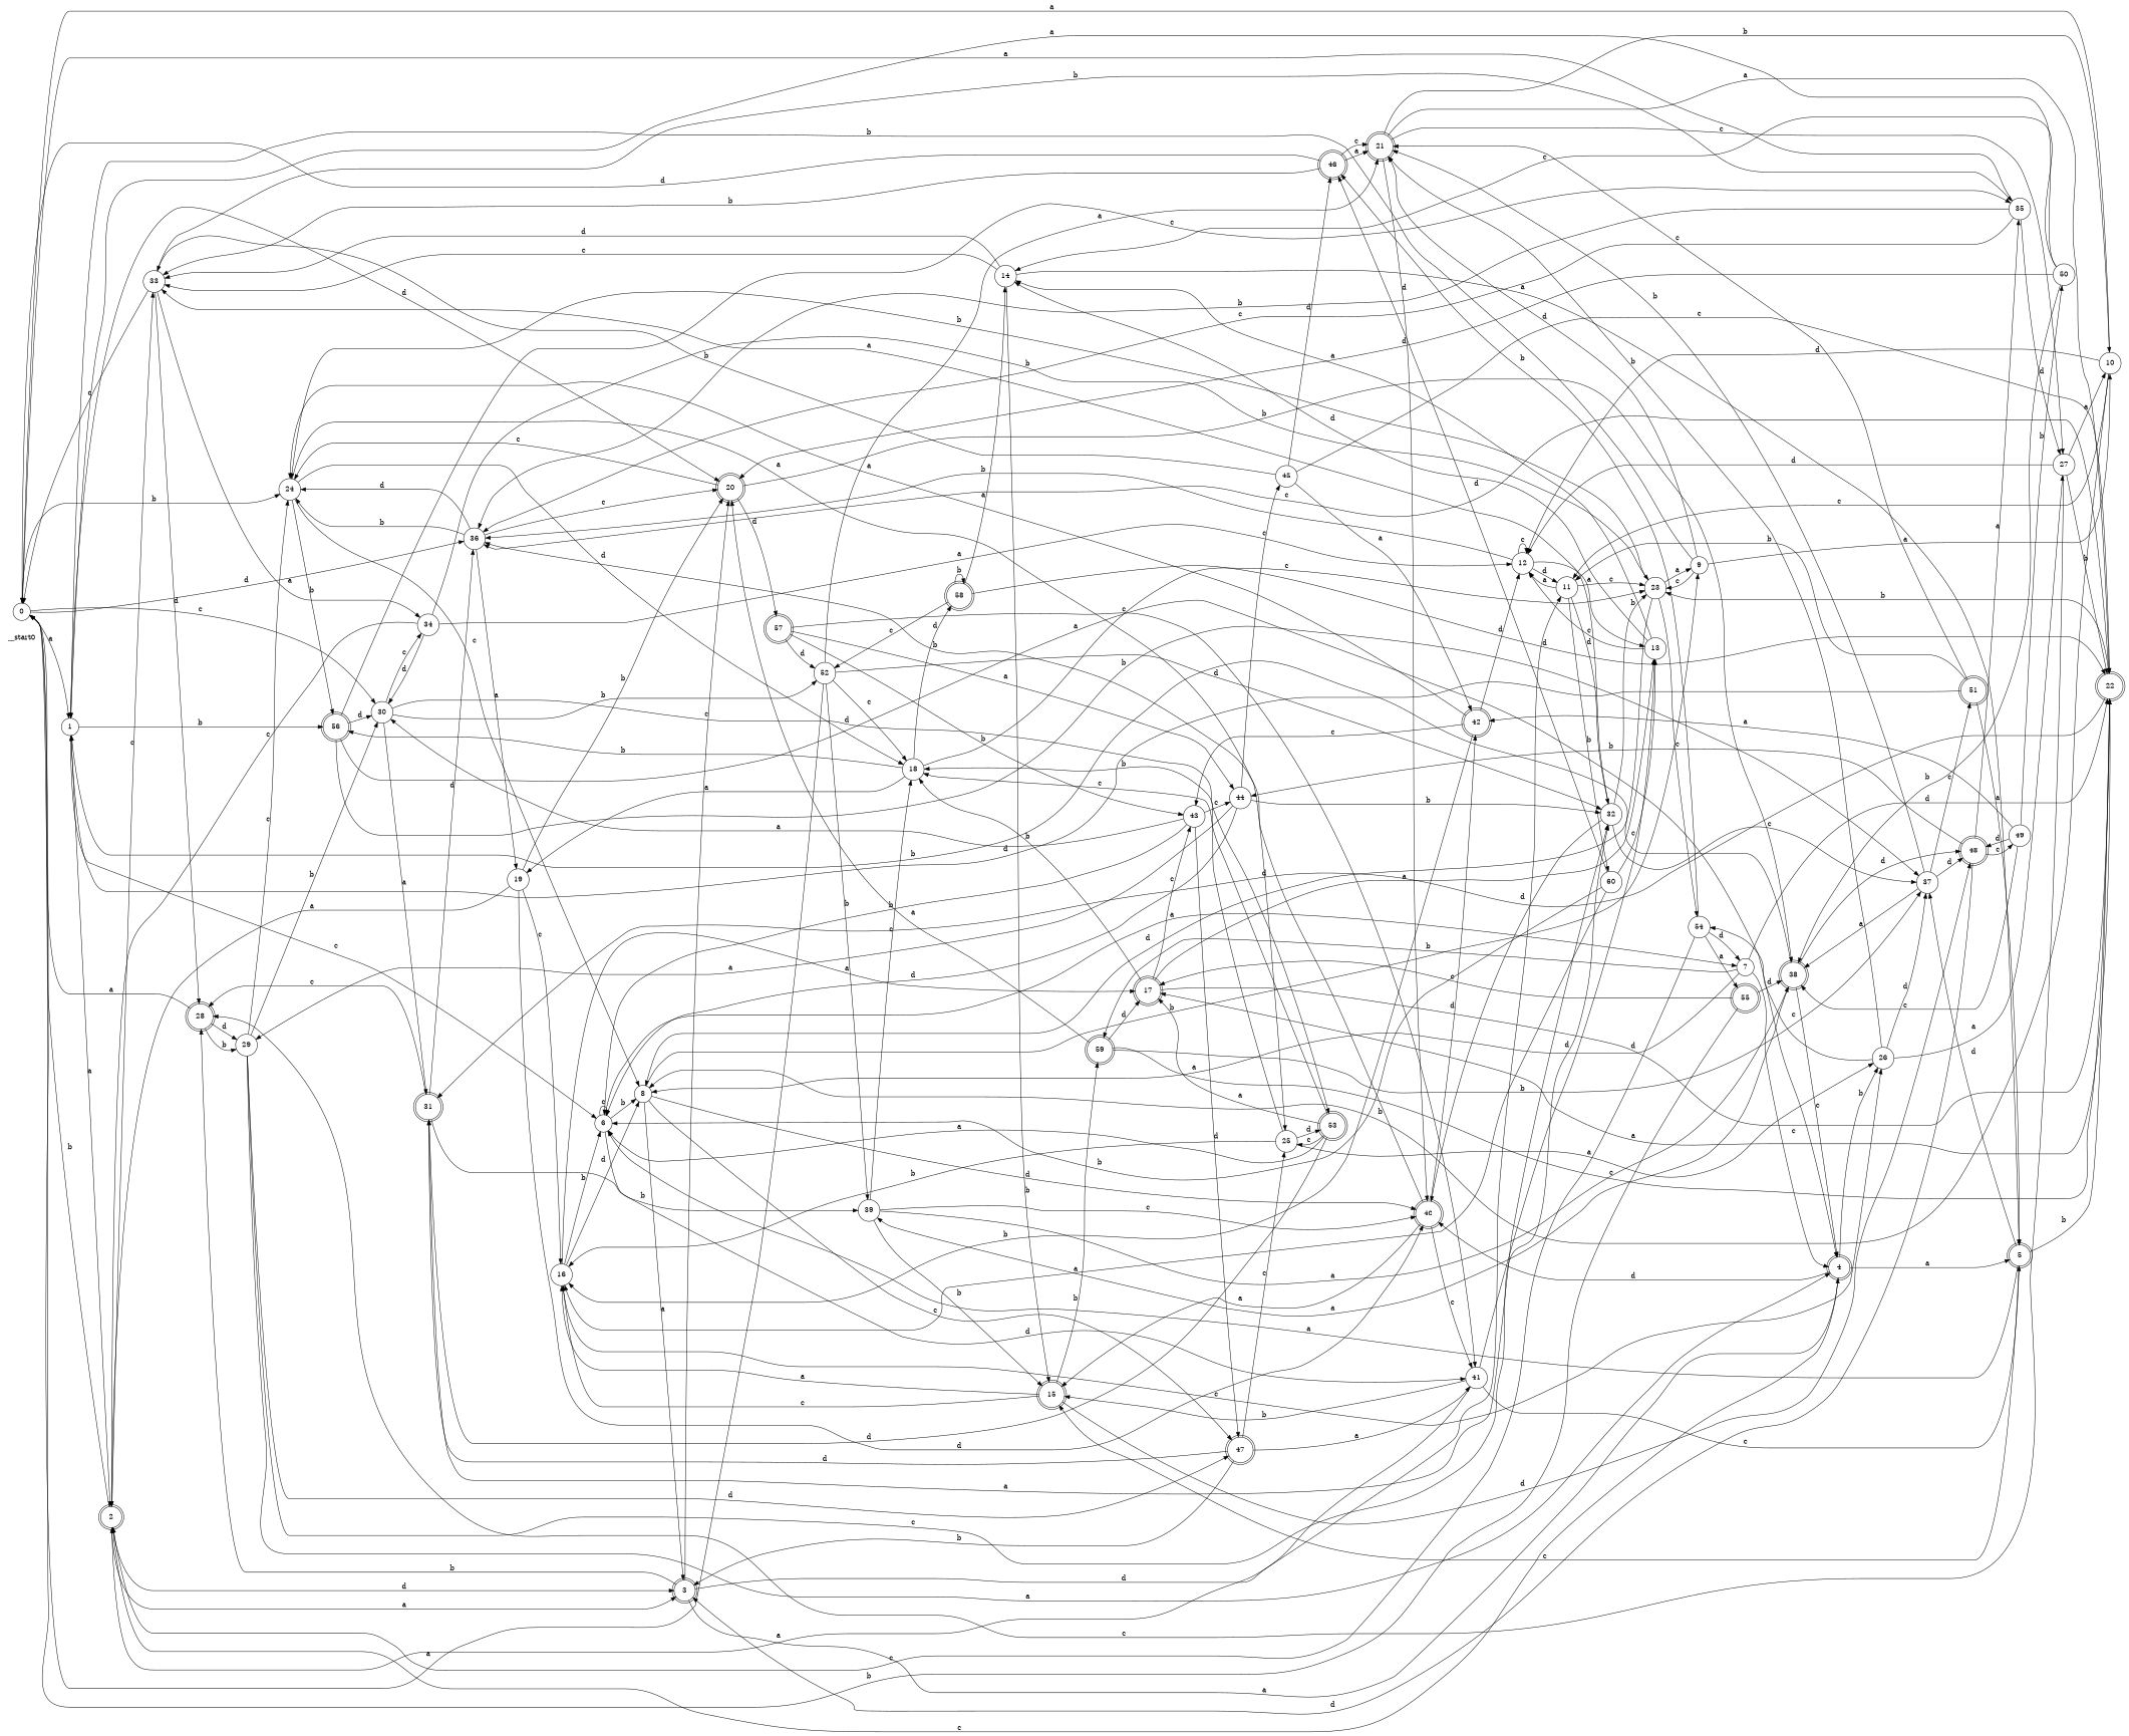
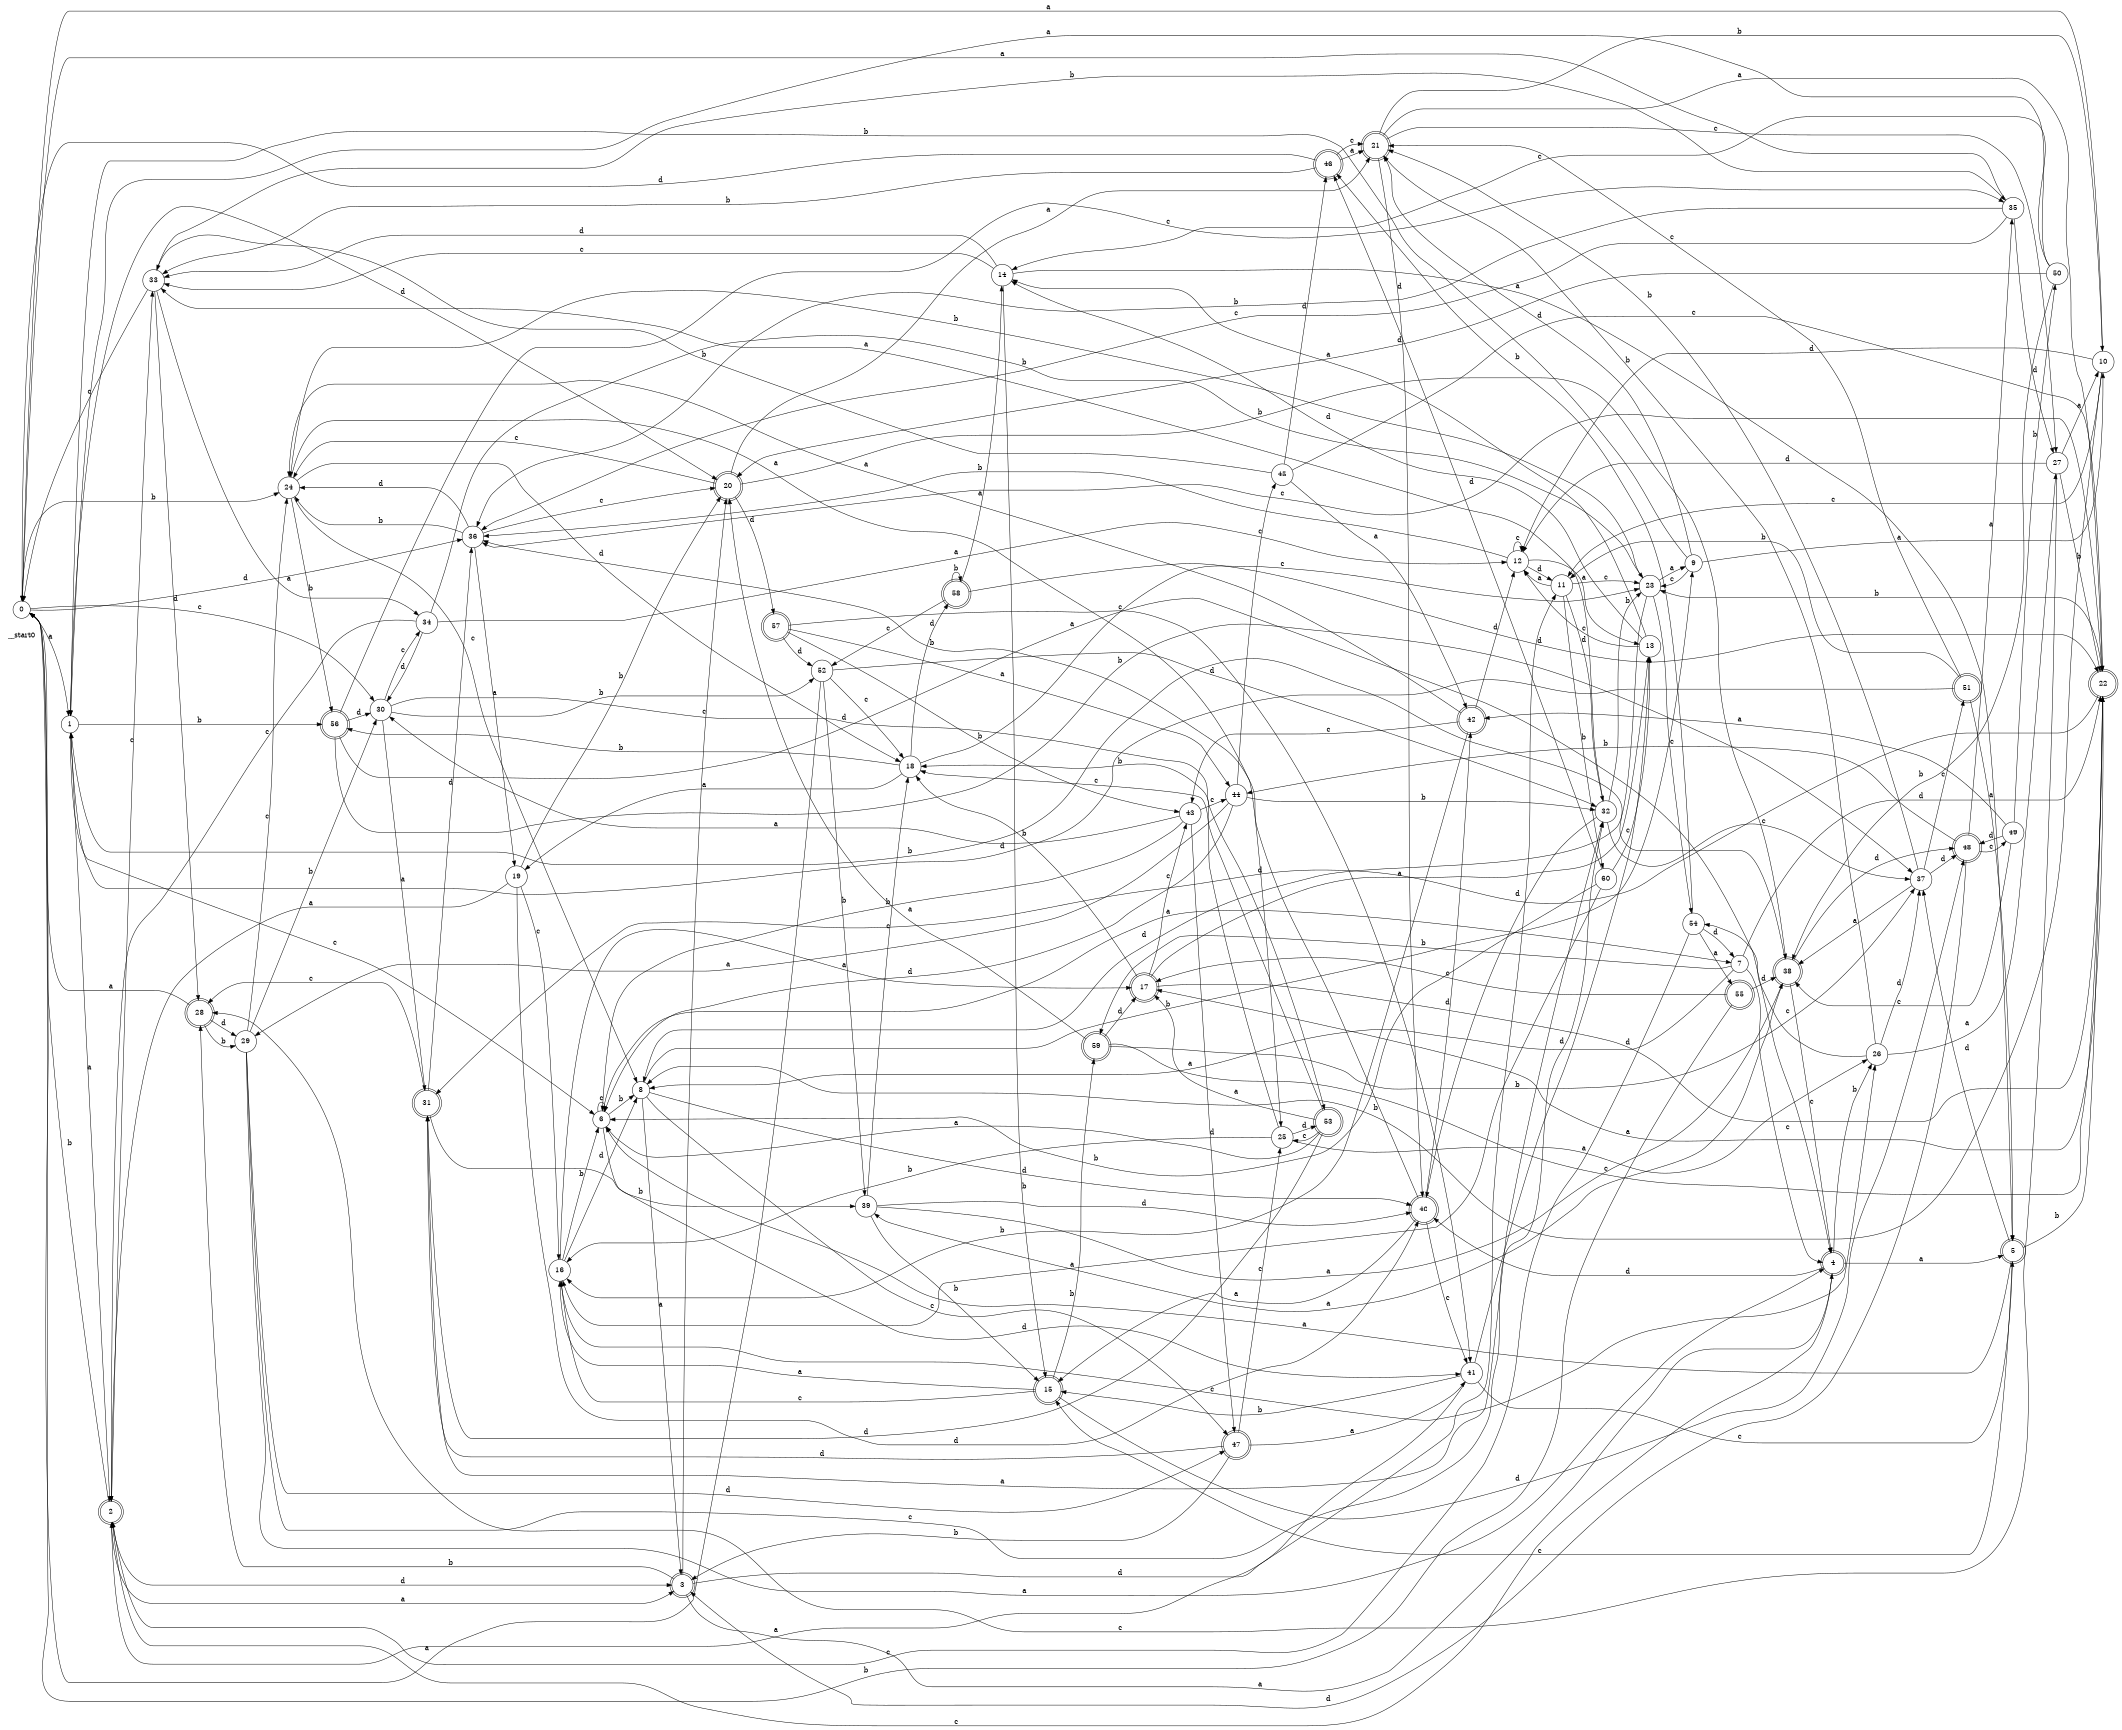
  digraph {
    rankdir=LR
    node [shape=circle color=black fillcolor=white style=filled]
    __start0 [shape=none color="" fillcolor="" style=""]
    n2 [label=0]
    n3 [label=1]
    n4 [label=24]
    n5 [label=30]
    n6 [label=36]
    n7 [label=2 shape=doublecircle style="rounded,filled"]
    n8 [label=6]
    n9 [label=20 shape=doublecircle style="rounded,filled"]
    n10 [label=56 shape=doublecircle style="rounded,filled"]
    n11 [label=8]
    n12 [label=18]
    n13 [label=25]
    n14 [label=31 shape=doublecircle style="rounded,filled"]
    n15 [label=53 shape=doublecircle style="rounded,filled"]
    n16 [label=34]
    n17 [label=52]
    n18 [label=19]
    n19 [label=3 shape=doublecircle style="rounded,filled"]
    n20 [label=33]
    n21 [label=7]
    n22 [label=41]
    n23 [label=21 shape=doublecircle style="rounded,filled"]
    n24 [label=38 shape=doublecircle style="rounded,filled"]
    n25 [label=57 shape=doublecircle style="rounded,filled"]
    n26 [label=4 shape=doublecircle style="rounded,filled"]
    n27 [label=37]
    n28 [label=35]
    n29 [label=11]
    n30 [label=28 shape=doublecircle style="rounded,filled"]
    n31 [label=5 shape=doublecircle style="rounded,filled"]
    n32 [label=26]
    n33 [label=40 shape=doublecircle style="rounded,filled"]
    n34 [label=23]
    n35 [label=12]
    n36 [label=32]
    n37 [label=60]
    n38 [label=29]
    n39 [label=15 shape=doublecircle style="rounded,filled"]
    n40 [label=22 shape=doublecircle style="rounded,filled"]
    n41 [label=27]
    n42 [label=54]
    n43 [label=10]
    n44 [label=42 shape=doublecircle style="rounded,filled"]
    n45 [label=59 shape=doublecircle style="rounded,filled"]
    n46 [label=16]
    n47 [label=48 shape=doublecircle style="rounded,filled"]
    n48 [label=17 shape=doublecircle style="rounded,filled"]
    n49 [label=51 shape=doublecircle style="rounded,filled"]
    n50 [label=9]
    n51 [label=47 shape=doublecircle style="rounded,filled"]
    n52 [label=13]
    n53 [label=46 shape=doublecircle style="rounded,filled"]
    n54 [label=14]
    n55 [label=44]
    n56 [label=49]
    n57 [label=43]
    n58 [label=58 shape=doublecircle style="rounded,filled"]
    n59 [label=39]
    n60 [label=55 shape=doublecircle style="rounded,filled"]
    n61 [label=45]
    n62 [label=50]
    n2 -> n3 [label=a]
    n2 -> n4 [label=b]
    n2 -> n5 [label=c]
    n2 -> n6 [label=d]
    n3 -> n7 [label=a]
    n3 -> n8 [label=c]
    n3 -> n9 [label=d]
    n3 -> n10 [label=b]
    n4 -> n10 [label=b]
    n4 -> n11 [label=c]
    n4 -> n12 [label=d]
    n4 -> n13 [label=a]
    n5 -> n14 [label=a]
    n5 -> n15 [label=d]
    n5 -> n16 [label=c]
    n5 -> n17 [label=b]
    n6 -> n4 [label=b]
    n6 -> n4 [label=d]
    n6 -> n9 [label=c]
    n6 -> n18 [label=a]
    n7 -> n2 [label=b]
    n7 -> n19 [label=a]
    n7 -> n19 [label=d]
    n7 -> n20 [label=c]
    n8 -> n8 [label=c]
    n8 -> n11 [label=b]
    n8 -> n21 [label=a]
    n8 -> n22 [label=d]
    n9 -> n4 [label=c]
-   n17 -> n23 [label=a]
+   n9 -> n23 [label=a]
    n9 -> n24 [label=b]
    n9 -> n25 [label=d]
    n10 -> n5 [label=d]
    n10 -> n26 [label=a]
    n10 -> n27 [label=b]
    n10 -> n28 [label=c]
    n11 -> n19 [label=a]
    n11 -> n33 [label=d]
    n11 -> n50 [label=b]
    n11 -> n51 [label=c]
    n12 -> n10 [label=b]
    n12 -> n18 [label=a]
    n12 -> n34 [label=c]
    n12 -> n58 [label=d]
    n13 -> n12 [label=c]
    n13 -> n15 [label=d]
    n13 -> n32 [label=a]
    n13 -> n46 [label=b]
    n14 -> n6 [label=d]
    n14 -> n30 [label=c]
    n14 -> n36 [label=a]
    n14 -> n59 [label=b]
    n15 -> n8 [label=a]
    n15 -> n12 [label=b]
    n15 -> n13 [label=c]
    n15 -> n14 [label=d]
    n15 -> n48 [label=a]
    n16 -> n5 [label=d]
    n16 -> n7 [label=c]
    n16 -> n34 [label=b]
    n16 -> n35 [label=a]
    n17 -> n2 [label=a]
    n17 -> n12 [label=c]
    n17 -> n36 [label=d]
    n17 -> n59 [label=b]
    n18 -> n7 [label=a]
    n18 -> n9 [label=b]
    n18 -> n33 [label=d]
    n18 -> n46 [label=c]
    n19 -> n9 [label=c]
    n19 -> n26 [label=a]
    n19 -> n29 [label=d]
    n19 -> n30 [label=b]
    n20 -> n2 [label=c]
    n20 -> n16 [label=a]
    n20 -> n28 [label=b]
    n20 -> n30 [label=d]
    n21 -> n11 [label=a]
    n21 -> n26 [label=c]
    n21 -> n40 [label=d]
    n21 -> n45 [label=b]
    n22 -> n7 [label=a]
    n22 -> n31 [label=c]
    n22 -> n39 [label=b]
    n22 -> n52 [label=d]
    n23 -> n33 [label=d]
    n23 -> n40 [label=a]
    n23 -> n41 [label=c]
    n23 -> n43 [label=b]
    n24 -> n3 [label=b]
    n24 -> n26 [label=c]
    n24 -> n47 [label=d]
    n24 -> n59 [label=a]
    n25 -> n17 [label=d]
    n25 -> n22 [label=c]
    n25 -> n55 [label=a]
    n25 -> n57 [label=b]
    n26 -> n7 [label=c]
    n26 -> n31 [label=a]
    n26 -> n32 [label=b]
    n26 -> n33 [label=d]
    n27 -> n23 [label=b]
    n27 -> n24 [label=a]
    n27 -> n47 [label=d]
    n27 -> n49 [label=c]
    n28 -> n2 [label=a]
    n28 -> n6 [label=b]
    n28 -> n6 [label=c]
    n28 -> n41 [label=d]
    n29 -> n34 [label=c]
    n29 -> n35 [label=a]
    n29 -> n36 [label=d]
    n29 -> n37 [label=b]
    n30 -> n2 [label=a]
    n30 -> n38 [label=b]
    n30 -> n38 [label=d]
    n31 -> n8 [label=a]
    n31 -> n27 [label=d]
    n31 -> n39 [label=c]
    n31 -> n40 [label=b]
    n32 -> n23 [label=b]
    n32 -> n27 [label=d]
    n32 -> n41 [label=a]
    n32 -> n42 [label=c]
    n33 -> n6 [label=b]
    n33 -> n22 [label=c]
    n33 -> n39 [label=a]
    n33 -> n44 [label=d]
    n34 -> n4 [label=b]
    n34 -> n11 [label=d]
    n34 -> n42 [label=c]
    n34 -> n50 [label=a]
    n35 -> n6 [label=b]
    n35 -> n29 [label=d]
    n35 -> n35 [label=c]
    n35 -> n52 [label=a]
    n36 -> n20 [label=a]
    n36 -> n27 [label=c]
    n36 -> n33 [label=d]
    n36 -> n34 [label=b]
    n37 -> n8 [label=b]
    n37 -> n46 [label=a]
    n37 -> n52 [label=c]
    n37 -> n53 [label=d]
    n38 -> n4 [label=c]
    n38 -> n5 [label=b]
    n38 -> n26 [label=a]
    n38 -> n36 [label=c]
    n38 -> n51 [label=d]
    n39 -> n45 [label=b]
    n39 -> n46 [label=a]
    n39 -> n46 [label=c]
    n39 -> n47 [label=d]
    n40 -> n6 [label=c]
    n40 -> n14 [label=d]
    n40 -> n34 [label=b]
    n40 -> n48 [label=a]
    n41 -> n30 [label=c]
    n41 -> n35 [label=d]
    n41 -> n40 [label=b]
    n41 -> n43 [label=a]
    n42 -> n7 [label=c]
    n42 -> n21 [label=d]
    n42 -> n53 [label=b]
    n42 -> n60 [label=a]
    n43 -> n2 [label=a]
    n43 -> n11 [label=b]
    n43 -> n29 [label=c]
    n43 -> n35 [label=d]
    n44 -> n4 [label=a]
    n44 -> n35 [label=d]
    n44 -> n46 [label=b]
    n44 -> n57 [label=c]
    n45 -> n9 [label=a]
    n45 -> n27 [label=b]
    n45 -> n40 [label=c]
    n45 -> n48 [label=d]
    n46 -> n8 [label=b]
    n46 -> n11 [label=d]
    n46 -> n32 [label=c]
    n46 -> n48 [label=a]
    n47 -> n19 [label=d]
    n47 -> n28 [label=a]
    n47 -> n55 [label=b]
    n47 -> n56 [label=c]
    n48 -> n12 [label=b]
    n48 -> n40 [label=d]
    n48 -> n52 [label=a]
    n48 -> n57 [label=c]
    n49 -> n3 [label=d]
    n49 -> n23 [label=c]
    n49 -> n29 [label=b]
    n49 -> n31 [label=a]
    n50 -> n3 [label=b]
    n50 -> n23 [label=d]
    n50 -> n34 [label=c]
    n50 -> n43 [label=a]
    n51 -> n13 [label=c]
    n51 -> n14 [label=d]
    n51 -> n19 [label=b]
    n51 -> n22 [label=a]
    n52 -> n35 [label=c]
    n52 -> n54 [label=a]
    n52 -> n54 [label=d]
    n53 -> n2 [label=d]
    n53 -> n20 [label=b]
    n53 -> n23 [label=a]
    n53 -> n23 [label=c]
    n54 -> n20 [label=c]
    n54 -> n20 [label=d]
    n54 -> n31 [label=a]
    n54 -> n39 [label=b]
    n55 -> n8 [label=d]
    n55 -> n36 [label=b]
    n55 -> n38 [label=a]
    n55 -> n61 [label=c]
    n56 -> n24 [label=c]
    n56 -> n44 [label=a]
    n56 -> n47 [label=d]
    n56 -> n62 [label=b]
    n57 -> n5 [label=a]
    n57 -> n8 [label=b]
    n57 -> n51 [label=d]
    n57 -> n55 [label=c]
    n58 -> n17 [label=c]
    n58 -> n40 [label=d]
    n58 -> n54 [label=a]
    n58 -> n58 [label=b]
    n59 -> n12 [label=c]
    n59 -> n24 [label=a]
-   n59 -> n33 [label=c]
+   n59 -> n33 [label=d]
    n59 -> n39 [label=b]
    n60 -> n2 [label=b]
    n60 -> n24 [label=d]
    n60 -> n48 [label=c]
    n61 -> n20 [label=b]
    n61 -> n40 [label=c]
    n61 -> n44 [label=a]
    n61 -> n53 [label=d]
    n62 -> n3 [label=a]
    n62 -> n9 [label=d]
    n62 -> n24 [label=b]
    n62 -> n54 [label=c]
  }
